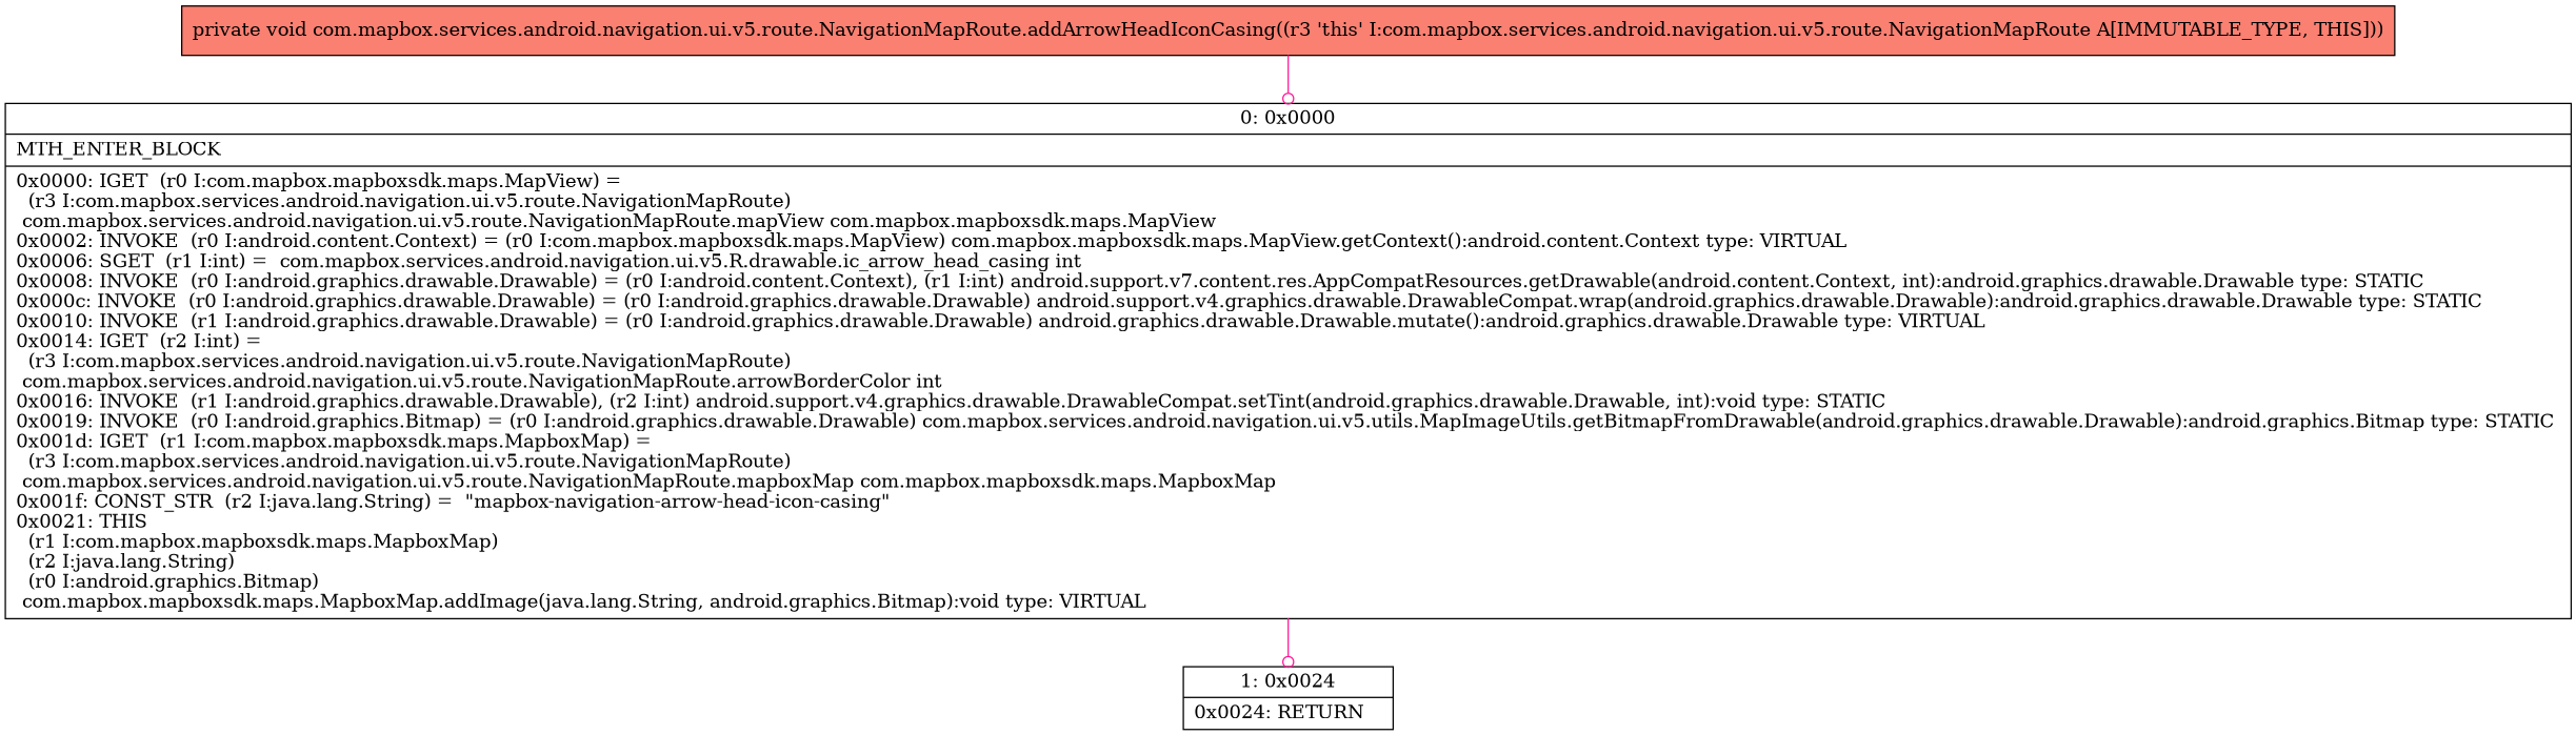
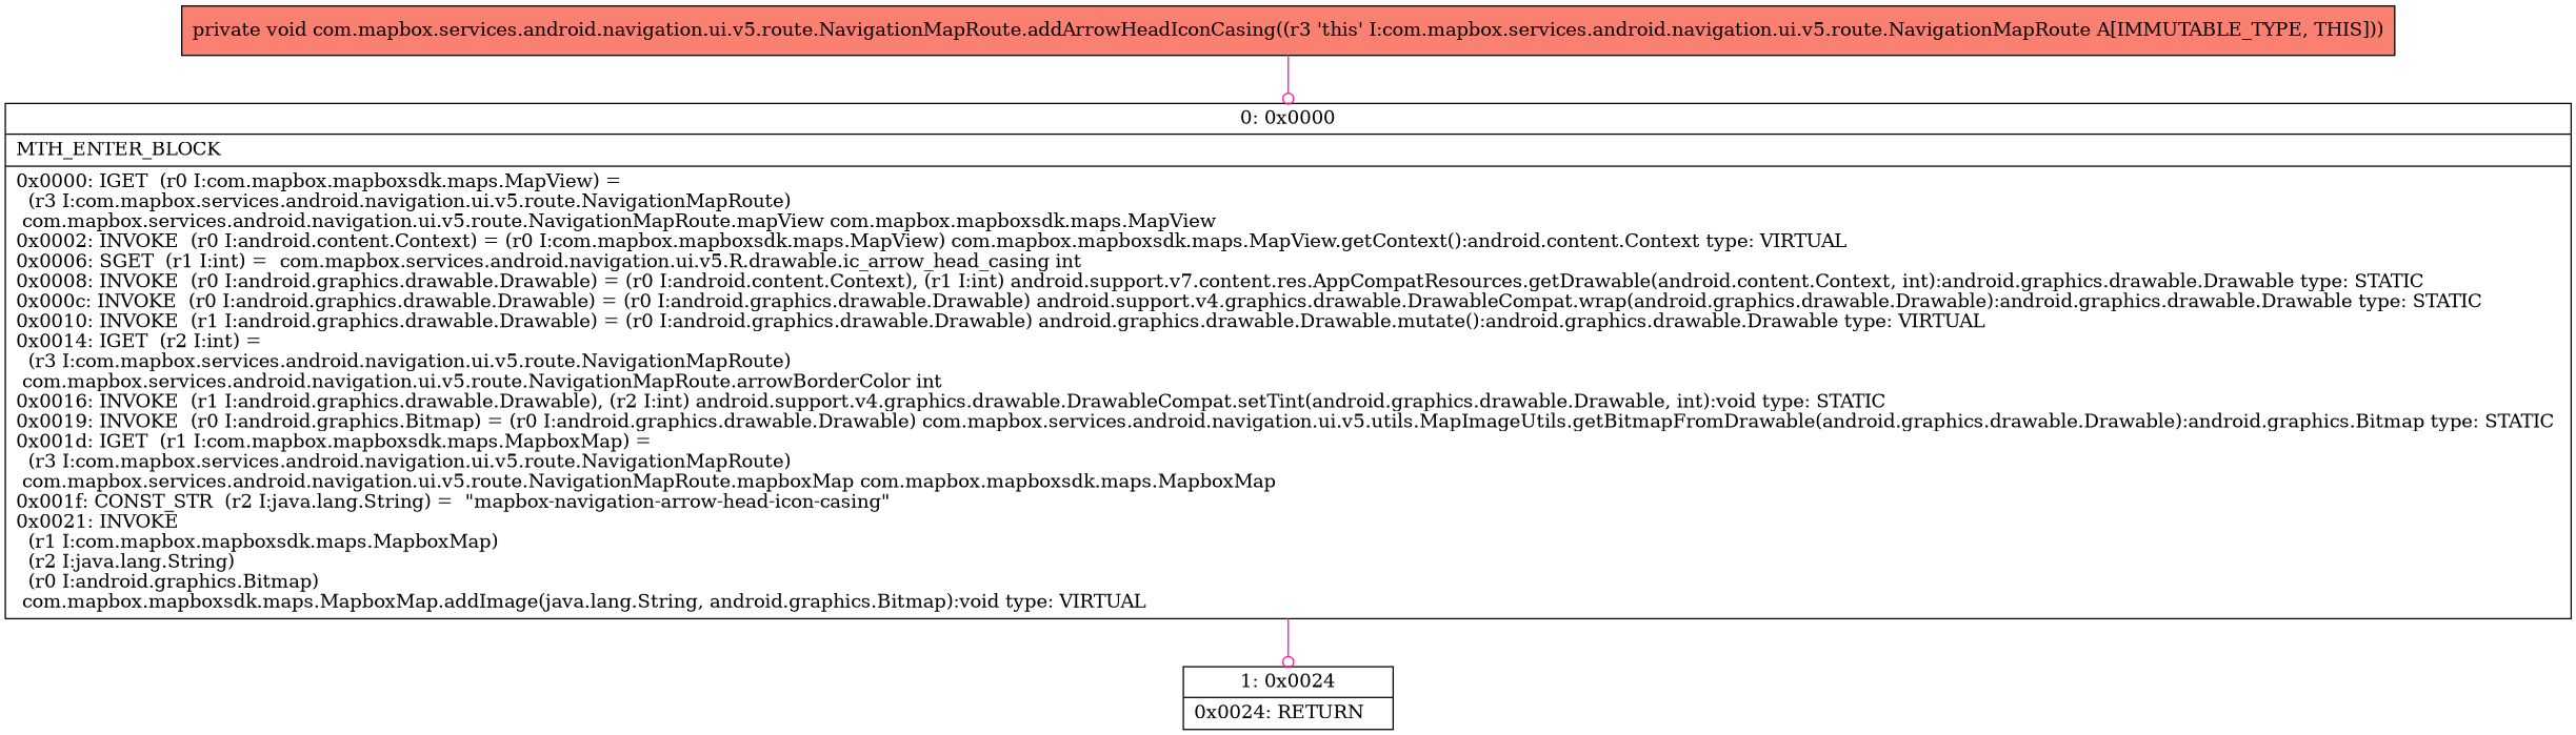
  digraph {
    node [shape=record style=filled fillcolor=white]
    edge [color=deeppink arrowhead=odot]
-   n1 [label="{0\:\ 0x0000|MTH_ENTER_BLOCK\l|0x0000: IGET  (r0 I:com.mapbox.mapboxsdk.maps.MapView) = \l  (r3 I:com.mapbox.services.android.navigation.ui.v5.route.NavigationMapRoute)\l com.mapbox.services.android.navigation.ui.v5.route.NavigationMapRoute.mapView com.mapbox.mapboxsdk.maps.MapView \l0x0002: INVOKE  (r0 I:android.content.Context) = (r0 I:com.mapbox.mapboxsdk.maps.MapView) com.mapbox.mapboxsdk.maps.MapView.getContext():android.content.Context type: VIRTUAL \l0x0006: SGET  (r1 I:int) =  com.mapbox.services.android.navigation.ui.v5.R.drawable.ic_arrow_head_casing int \l0x0008: INVOKE  (r0 I:android.graphics.drawable.Drawable) = (r0 I:android.content.Context), (r1 I:int) android.support.v7.content.res.AppCompatResources.getDrawable(android.content.Context, int):android.graphics.drawable.Drawable type: STATIC \l0x000c: INVOKE  (r0 I:android.graphics.drawable.Drawable) = (r0 I:android.graphics.drawable.Drawable) android.support.v4.graphics.drawable.DrawableCompat.wrap(android.graphics.drawable.Drawable):android.graphics.drawable.Drawable type: STATIC \l0x0010: INVOKE  (r1 I:android.graphics.drawable.Drawable) = (r0 I:android.graphics.drawable.Drawable) android.graphics.drawable.Drawable.mutate():android.graphics.drawable.Drawable type: VIRTUAL \l0x0014: IGET  (r2 I:int) = \l  (r3 I:com.mapbox.services.android.navigation.ui.v5.route.NavigationMapRoute)\l com.mapbox.services.android.navigation.ui.v5.route.NavigationMapRoute.arrowBorderColor int \l0x0016: INVOKE  (r1 I:android.graphics.drawable.Drawable), (r2 I:int) android.support.v4.graphics.drawable.DrawableCompat.setTint(android.graphics.drawable.Drawable, int):void type: STATIC \l0x0019: INVOKE  (r0 I:android.graphics.Bitmap) = (r0 I:android.graphics.drawable.Drawable) com.mapbox.services.android.navigation.ui.v5.utils.MapImageUtils.getBitmapFromDrawable(android.graphics.drawable.Drawable):android.graphics.Bitmap type: STATIC \l0x001d: IGET  (r1 I:com.mapbox.mapboxsdk.maps.MapboxMap) = \l  (r3 I:com.mapbox.services.android.navigation.ui.v5.route.NavigationMapRoute)\l com.mapbox.services.android.navigation.ui.v5.route.NavigationMapRoute.mapboxMap com.mapbox.mapboxsdk.maps.MapboxMap \l0x001f: CONST_STR  (r2 I:java.lang.String) =  \"mapbox\-navigation\-arrow\-head\-icon\-casing\" \l0x0021: THIS  \l  (r1 I:com.mapbox.mapboxsdk.maps.MapboxMap)\l  (r2 I:java.lang.String)\l  (r0 I:android.graphics.Bitmap)\l com.mapbox.mapboxsdk.maps.MapboxMap.addImage(java.lang.String, android.graphics.Bitmap):void type: VIRTUAL \l}"]
+   n1 [label="{0\:\ 0x0000|MTH_ENTER_BLOCK\l|0x0000: IGET  (r0 I:com.mapbox.mapboxsdk.maps.MapView) = \l  (r3 I:com.mapbox.services.android.navigation.ui.v5.route.NavigationMapRoute)\l com.mapbox.services.android.navigation.ui.v5.route.NavigationMapRoute.mapView com.mapbox.mapboxsdk.maps.MapView \l0x0002: INVOKE  (r0 I:android.content.Context) = (r0 I:com.mapbox.mapboxsdk.maps.MapView) com.mapbox.mapboxsdk.maps.MapView.getContext():android.content.Context type: VIRTUAL \l0x0006: SGET  (r1 I:int) =  com.mapbox.services.android.navigation.ui.v5.R.drawable.ic_arrow_head_casing int \l0x0008: INVOKE  (r0 I:android.graphics.drawable.Drawable) = (r0 I:android.content.Context), (r1 I:int) android.support.v7.content.res.AppCompatResources.getDrawable(android.content.Context, int):android.graphics.drawable.Drawable type: STATIC \l0x000c: INVOKE  (r0 I:android.graphics.drawable.Drawable) = (r0 I:android.graphics.drawable.Drawable) android.support.v4.graphics.drawable.DrawableCompat.wrap(android.graphics.drawable.Drawable):android.graphics.drawable.Drawable type: STATIC \l0x0010: INVOKE  (r1 I:android.graphics.drawable.Drawable) = (r0 I:android.graphics.drawable.Drawable) android.graphics.drawable.Drawable.mutate():android.graphics.drawable.Drawable type: VIRTUAL \l0x0014: IGET  (r2 I:int) = \l  (r3 I:com.mapbox.services.android.navigation.ui.v5.route.NavigationMapRoute)\l com.mapbox.services.android.navigation.ui.v5.route.NavigationMapRoute.arrowBorderColor int \l0x0016: INVOKE  (r1 I:android.graphics.drawable.Drawable), (r2 I:int) android.support.v4.graphics.drawable.DrawableCompat.setTint(android.graphics.drawable.Drawable, int):void type: STATIC \l0x0019: INVOKE  (r0 I:android.graphics.Bitmap) = (r0 I:android.graphics.drawable.Drawable) com.mapbox.services.android.navigation.ui.v5.utils.MapImageUtils.getBitmapFromDrawable(android.graphics.drawable.Drawable):android.graphics.Bitmap type: STATIC \l0x001d: IGET  (r1 I:com.mapbox.mapboxsdk.maps.MapboxMap) = \l  (r3 I:com.mapbox.services.android.navigation.ui.v5.route.NavigationMapRoute)\l com.mapbox.services.android.navigation.ui.v5.route.NavigationMapRoute.mapboxMap com.mapbox.mapboxsdk.maps.MapboxMap \l0x001f: CONST_STR  (r2 I:java.lang.String) =  \"mapbox\-navigation\-arrow\-head\-icon\-casing\" \l0x0021: INVOKE  \l  (r1 I:com.mapbox.mapboxsdk.maps.MapboxMap)\l  (r2 I:java.lang.String)\l  (r0 I:android.graphics.Bitmap)\l com.mapbox.mapboxsdk.maps.MapboxMap.addImage(java.lang.String, android.graphics.Bitmap):void type: VIRTUAL \l}"]
    n2 [label="{1\:\ 0x0024|0x0024: RETURN   \l}"]
    n3 [label="{private void com.mapbox.services.android.navigation.ui.v5.route.NavigationMapRoute.addArrowHeadIconCasing((r3 'this' I:com.mapbox.services.android.navigation.ui.v5.route.NavigationMapRoute A[IMMUTABLE_TYPE, THIS])) }" fillcolor=salmon]
    n1 -> n2
    n3 -> n1
  }
